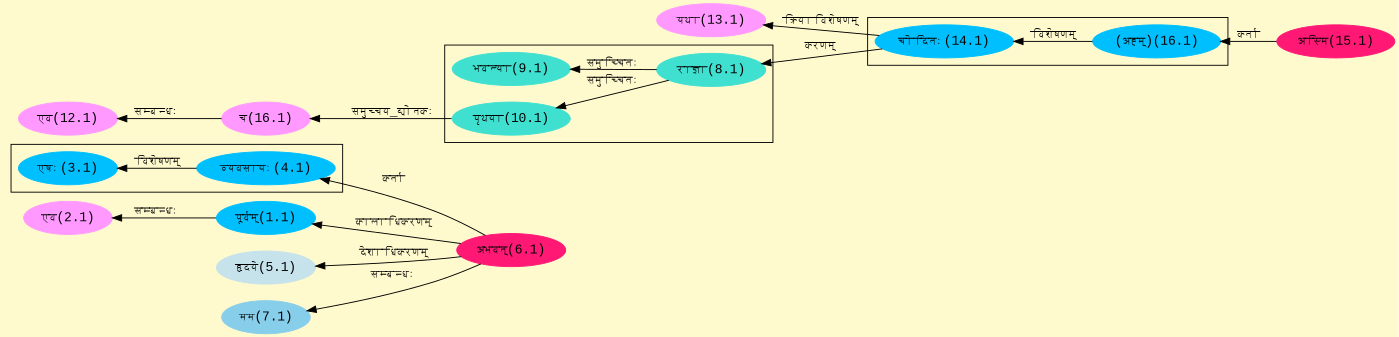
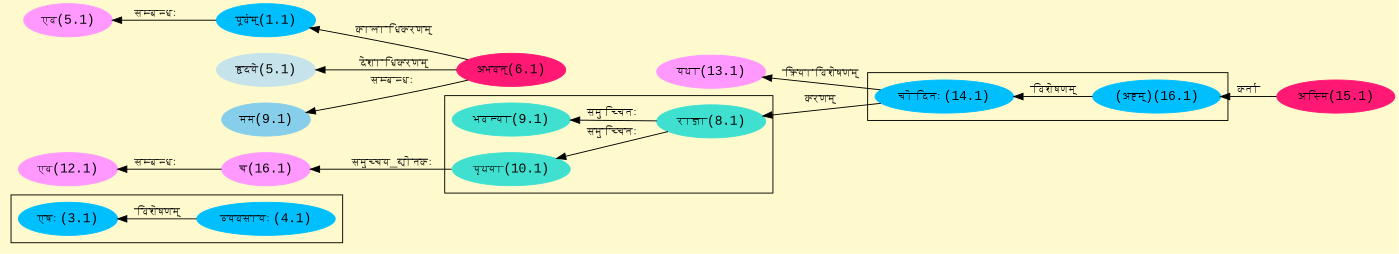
  digraph {
    bgcolor=lemonchiffon1
    compound=true
    fontname="Liberation Mono"
    rankdir=LR
    node [color="#00BFFF" fontname="Liberation Mono" style=filled]
    edge [dir=back fontname="Liberation Mono"]
    n1 [label="एषः(3.1)"]
    n2 [label="व्यवसायः(4.1)"]
    n3 [color="#40E0D0" label="भवत्या(9.1)"]
    n4 [color="#40E0D0" label="राज्ञा(8.1)"]
    n5 [color="#40E0D0" label="पृथया(10.1)"]
    n6 [label="चोदितः(14.1)"]
    n7 [label="(अहम्)(16.1)"]
    n8 [color="#FF1975" label="अभवत्(6.1)"]
    n9 [color="#FF1975" label="अस्मि(15.1)"]
    n10 [label="पूर्वम्(1.1)"]
-   n11 [color="#FF99FF" label="एव(2.1)"]
+   n11 [color="#FF99FF" label="एव(5.1)"]
    n12 [color="#C6E2EB" label="हृदये(5.1)"]
-   n13 [color="#87CEEB" label="मम(7.1)"]
+   n13 [color="#87CEEB" label="मम(9.1)"]
    n14 [color="#FF99FF" label="च(16.1)"]
    n15 [color="#FF99FF" label="एव(12.1)"]
    n16 [color="#FF99FF" label="यथा(13.1)"]
    subgraph cluster_1 {
      n1
      n2
    }
    subgraph cluster_2 {
      n3
      n4
      n5
    }
    subgraph cluster_3 {
      n6
      n7
    }
    n1 -> n2 [label="विशेषणम्"]
-   n2 -> n8 [label="कर्ता"]
    n3 -> n4 [label="समुच्चितः"]
    n4 -> n6 [label="करणम्"]
    n5 -> n4 [label="समुच्चितः"]
    n6 -> n7 [label="विशेषणम्"]
    n7 -> n9 [label="कर्ता"]
    n10 -> n8 [label="कालाधिकरणम्"]
    n11 -> n10 [label="सम्बन्धः"]
    n12 -> n8 [label="देशाधिकरणम्"]
    n13 -> n8 [label="सम्बन्धः"]
    n14 -> n5 [label="समुच्चय_द्योतकः"]
    n15 -> n14 [label="सम्बन्धः"]
    n16 -> n6 [label="क्रियाविशेषणम्"]
  }
